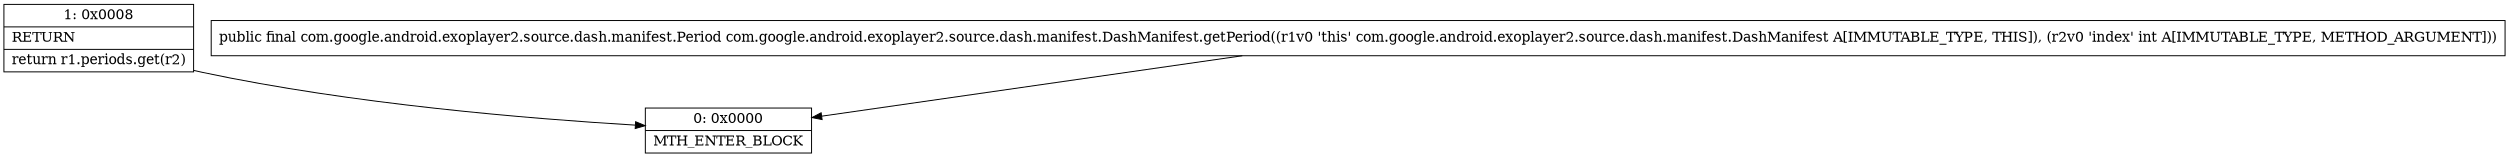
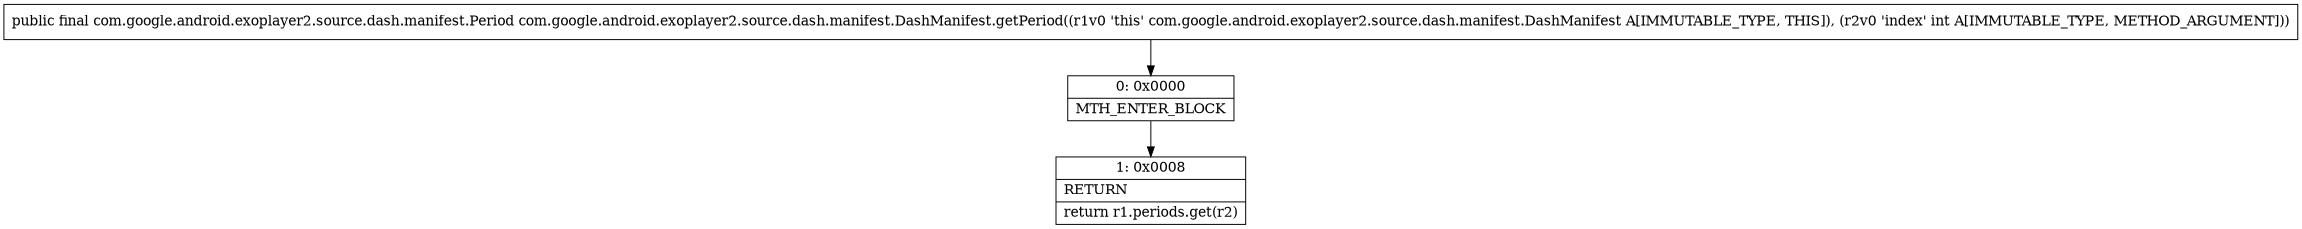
  digraph {
    node [shape=record]
    n1 [label="{0\:\ 0x0000|MTH_ENTER_BLOCK\l}"]
    n2 [label="{1\:\ 0x0008|RETURN\l|return r1.periods.get(r2)\l}"]
    n3 [label="{public final com.google.android.exoplayer2.source.dash.manifest.Period com.google.android.exoplayer2.source.dash.manifest.DashManifest.getPeriod((r1v0 'this' com.google.android.exoplayer2.source.dash.manifest.DashManifest A[IMMUTABLE_TYPE, THIS]), (r2v0 'index' int A[IMMUTABLE_TYPE, METHOD_ARGUMENT])) }"]
-   n2 -> n1
+   n1 -> n2
    n3 -> n1
  }
